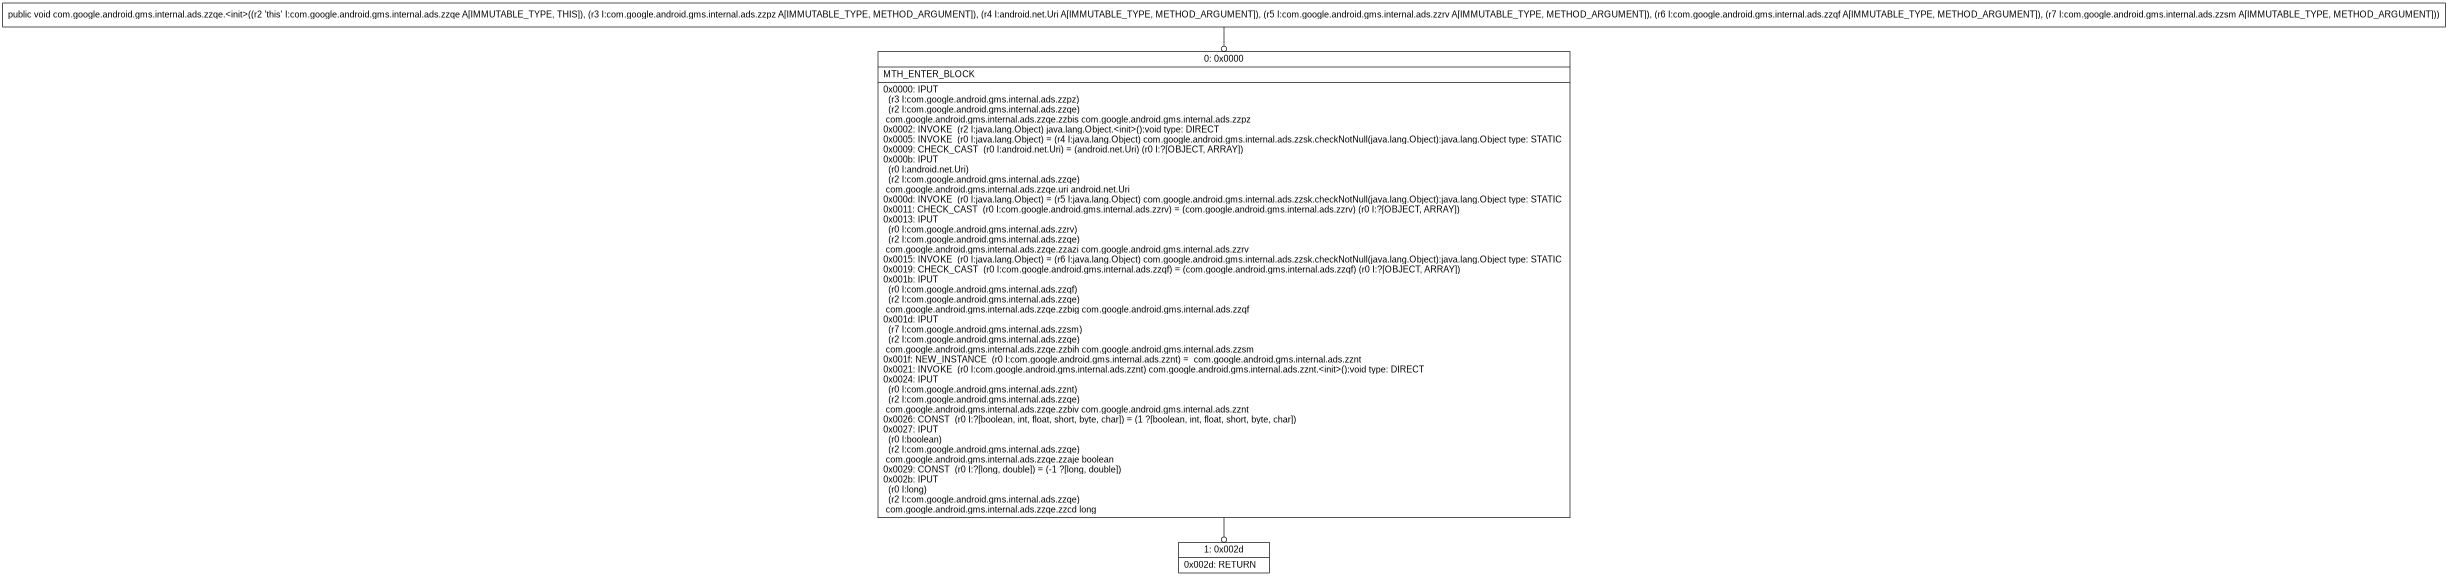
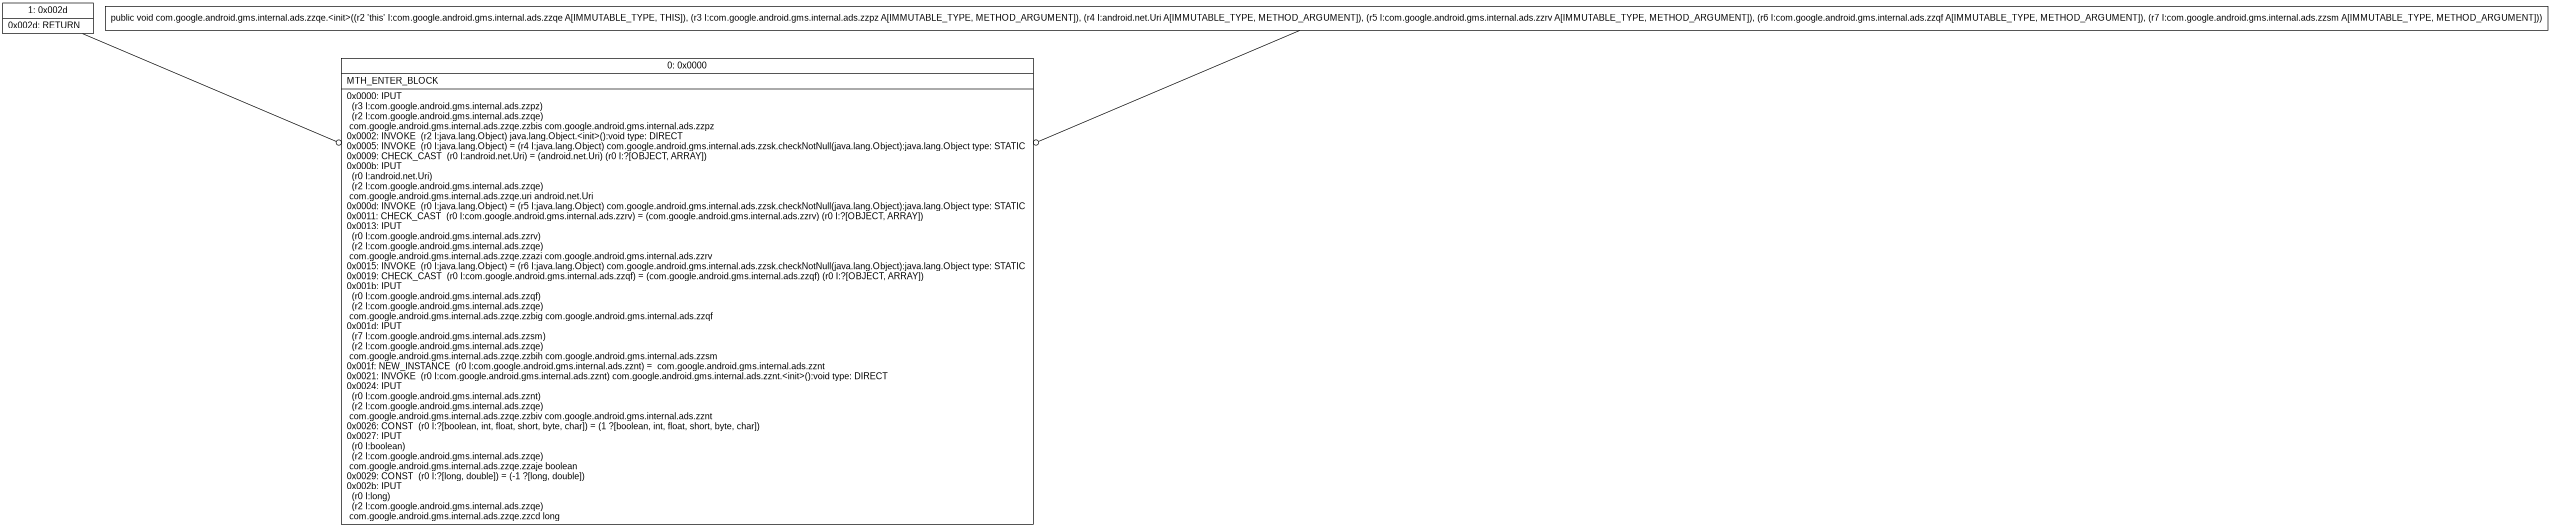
  digraph {
    fontname="Liberation Sans"
    node [shape=record fontname="Liberation Sans"]
    edge [arrowhead=odot fontname="Liberation Sans"]
    n1 [label="{0\:\ 0x0000|MTH_ENTER_BLOCK\l|0x0000: IPUT  \l  (r3 I:com.google.android.gms.internal.ads.zzpz)\l  (r2 I:com.google.android.gms.internal.ads.zzqe)\l com.google.android.gms.internal.ads.zzqe.zzbis com.google.android.gms.internal.ads.zzpz \l0x0002: INVOKE  (r2 I:java.lang.Object) java.lang.Object.\<init\>():void type: DIRECT \l0x0005: INVOKE  (r0 I:java.lang.Object) = (r4 I:java.lang.Object) com.google.android.gms.internal.ads.zzsk.checkNotNull(java.lang.Object):java.lang.Object type: STATIC \l0x0009: CHECK_CAST  (r0 I:android.net.Uri) = (android.net.Uri) (r0 I:?[OBJECT, ARRAY]) \l0x000b: IPUT  \l  (r0 I:android.net.Uri)\l  (r2 I:com.google.android.gms.internal.ads.zzqe)\l com.google.android.gms.internal.ads.zzqe.uri android.net.Uri \l0x000d: INVOKE  (r0 I:java.lang.Object) = (r5 I:java.lang.Object) com.google.android.gms.internal.ads.zzsk.checkNotNull(java.lang.Object):java.lang.Object type: STATIC \l0x0011: CHECK_CAST  (r0 I:com.google.android.gms.internal.ads.zzrv) = (com.google.android.gms.internal.ads.zzrv) (r0 I:?[OBJECT, ARRAY]) \l0x0013: IPUT  \l  (r0 I:com.google.android.gms.internal.ads.zzrv)\l  (r2 I:com.google.android.gms.internal.ads.zzqe)\l com.google.android.gms.internal.ads.zzqe.zzazi com.google.android.gms.internal.ads.zzrv \l0x0015: INVOKE  (r0 I:java.lang.Object) = (r6 I:java.lang.Object) com.google.android.gms.internal.ads.zzsk.checkNotNull(java.lang.Object):java.lang.Object type: STATIC \l0x0019: CHECK_CAST  (r0 I:com.google.android.gms.internal.ads.zzqf) = (com.google.android.gms.internal.ads.zzqf) (r0 I:?[OBJECT, ARRAY]) \l0x001b: IPUT  \l  (r0 I:com.google.android.gms.internal.ads.zzqf)\l  (r2 I:com.google.android.gms.internal.ads.zzqe)\l com.google.android.gms.internal.ads.zzqe.zzbig com.google.android.gms.internal.ads.zzqf \l0x001d: IPUT  \l  (r7 I:com.google.android.gms.internal.ads.zzsm)\l  (r2 I:com.google.android.gms.internal.ads.zzqe)\l com.google.android.gms.internal.ads.zzqe.zzbih com.google.android.gms.internal.ads.zzsm \l0x001f: NEW_INSTANCE  (r0 I:com.google.android.gms.internal.ads.zznt) =  com.google.android.gms.internal.ads.zznt \l0x0021: INVOKE  (r0 I:com.google.android.gms.internal.ads.zznt) com.google.android.gms.internal.ads.zznt.\<init\>():void type: DIRECT \l0x0024: IPUT  \l  (r0 I:com.google.android.gms.internal.ads.zznt)\l  (r2 I:com.google.android.gms.internal.ads.zzqe)\l com.google.android.gms.internal.ads.zzqe.zzbiv com.google.android.gms.internal.ads.zznt \l0x0026: CONST  (r0 I:?[boolean, int, float, short, byte, char]) = (1 ?[boolean, int, float, short, byte, char]) \l0x0027: IPUT  \l  (r0 I:boolean)\l  (r2 I:com.google.android.gms.internal.ads.zzqe)\l com.google.android.gms.internal.ads.zzqe.zzaje boolean \l0x0029: CONST  (r0 I:?[long, double]) = (\-1 ?[long, double]) \l0x002b: IPUT  \l  (r0 I:long)\l  (r2 I:com.google.android.gms.internal.ads.zzqe)\l com.google.android.gms.internal.ads.zzqe.zzcd long \l}"]
    n2 [label="{1\:\ 0x002d|0x002d: RETURN   \l}"]
    n3 [label="{public void com.google.android.gms.internal.ads.zzqe.\<init\>((r2 'this' I:com.google.android.gms.internal.ads.zzqe A[IMMUTABLE_TYPE, THIS]), (r3 I:com.google.android.gms.internal.ads.zzpz A[IMMUTABLE_TYPE, METHOD_ARGUMENT]), (r4 I:android.net.Uri A[IMMUTABLE_TYPE, METHOD_ARGUMENT]), (r5 I:com.google.android.gms.internal.ads.zzrv A[IMMUTABLE_TYPE, METHOD_ARGUMENT]), (r6 I:com.google.android.gms.internal.ads.zzqf A[IMMUTABLE_TYPE, METHOD_ARGUMENT]), (r7 I:com.google.android.gms.internal.ads.zzsm A[IMMUTABLE_TYPE, METHOD_ARGUMENT])) }"]
-   n1 -> n2
+   n2 -> n1
    n3 -> n1
  }
